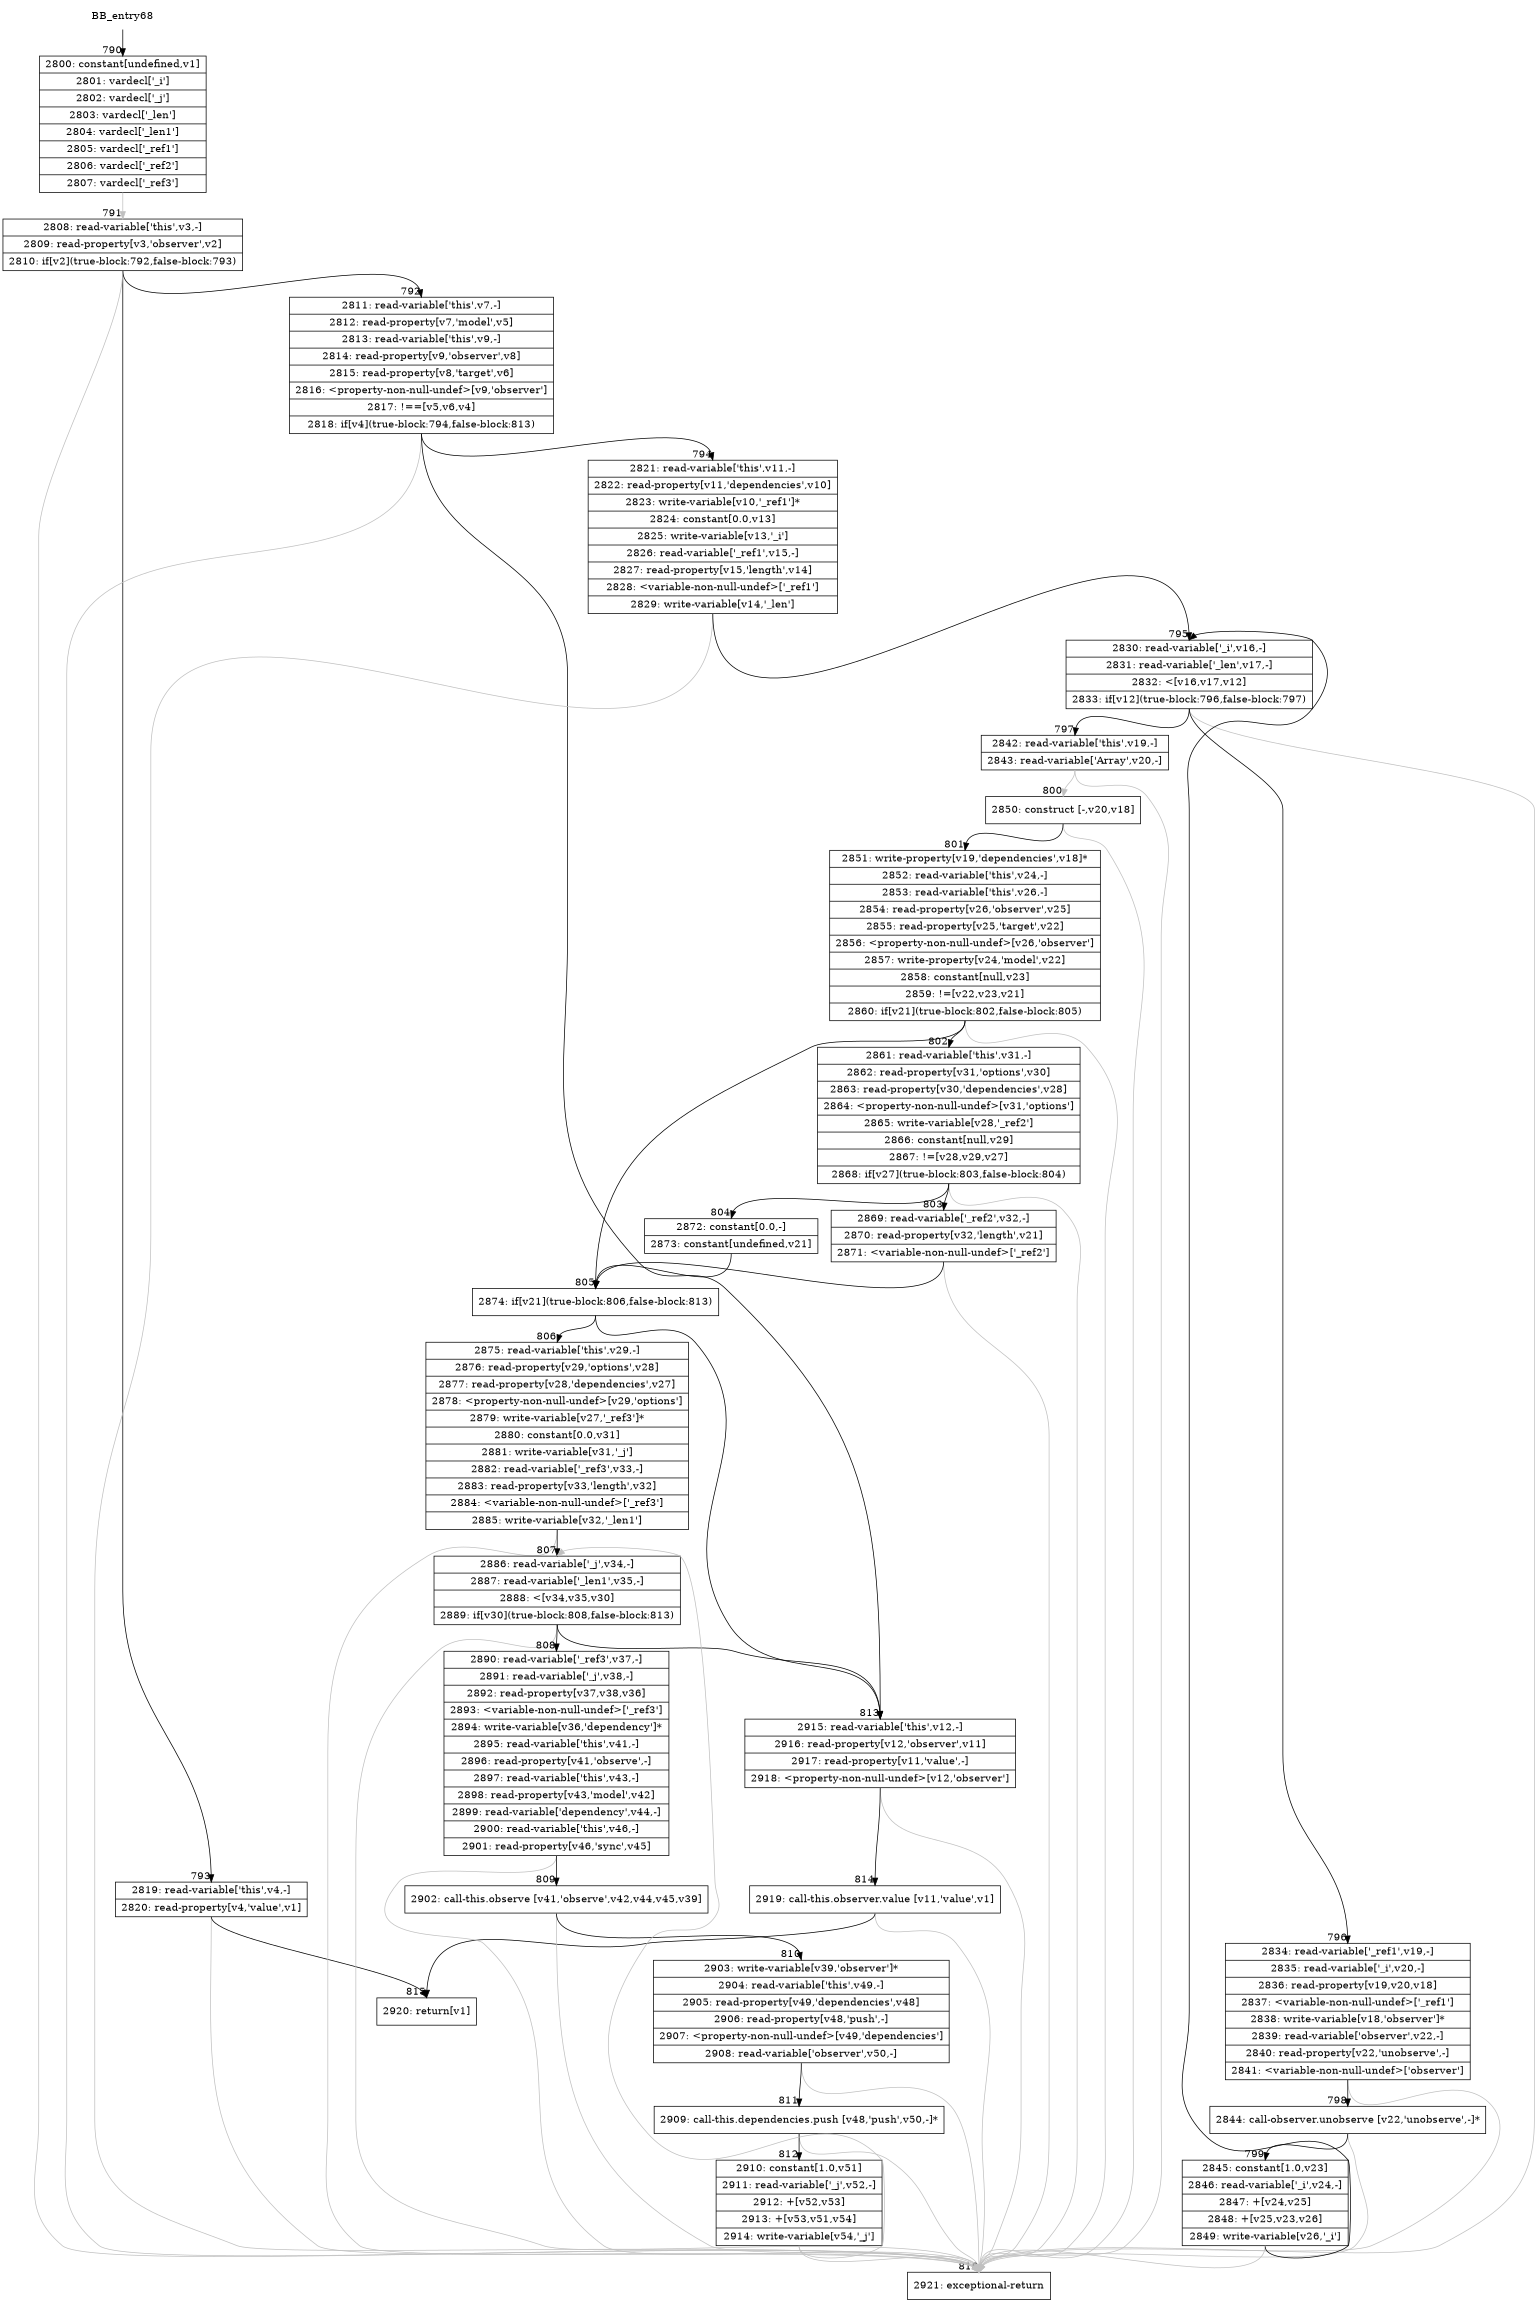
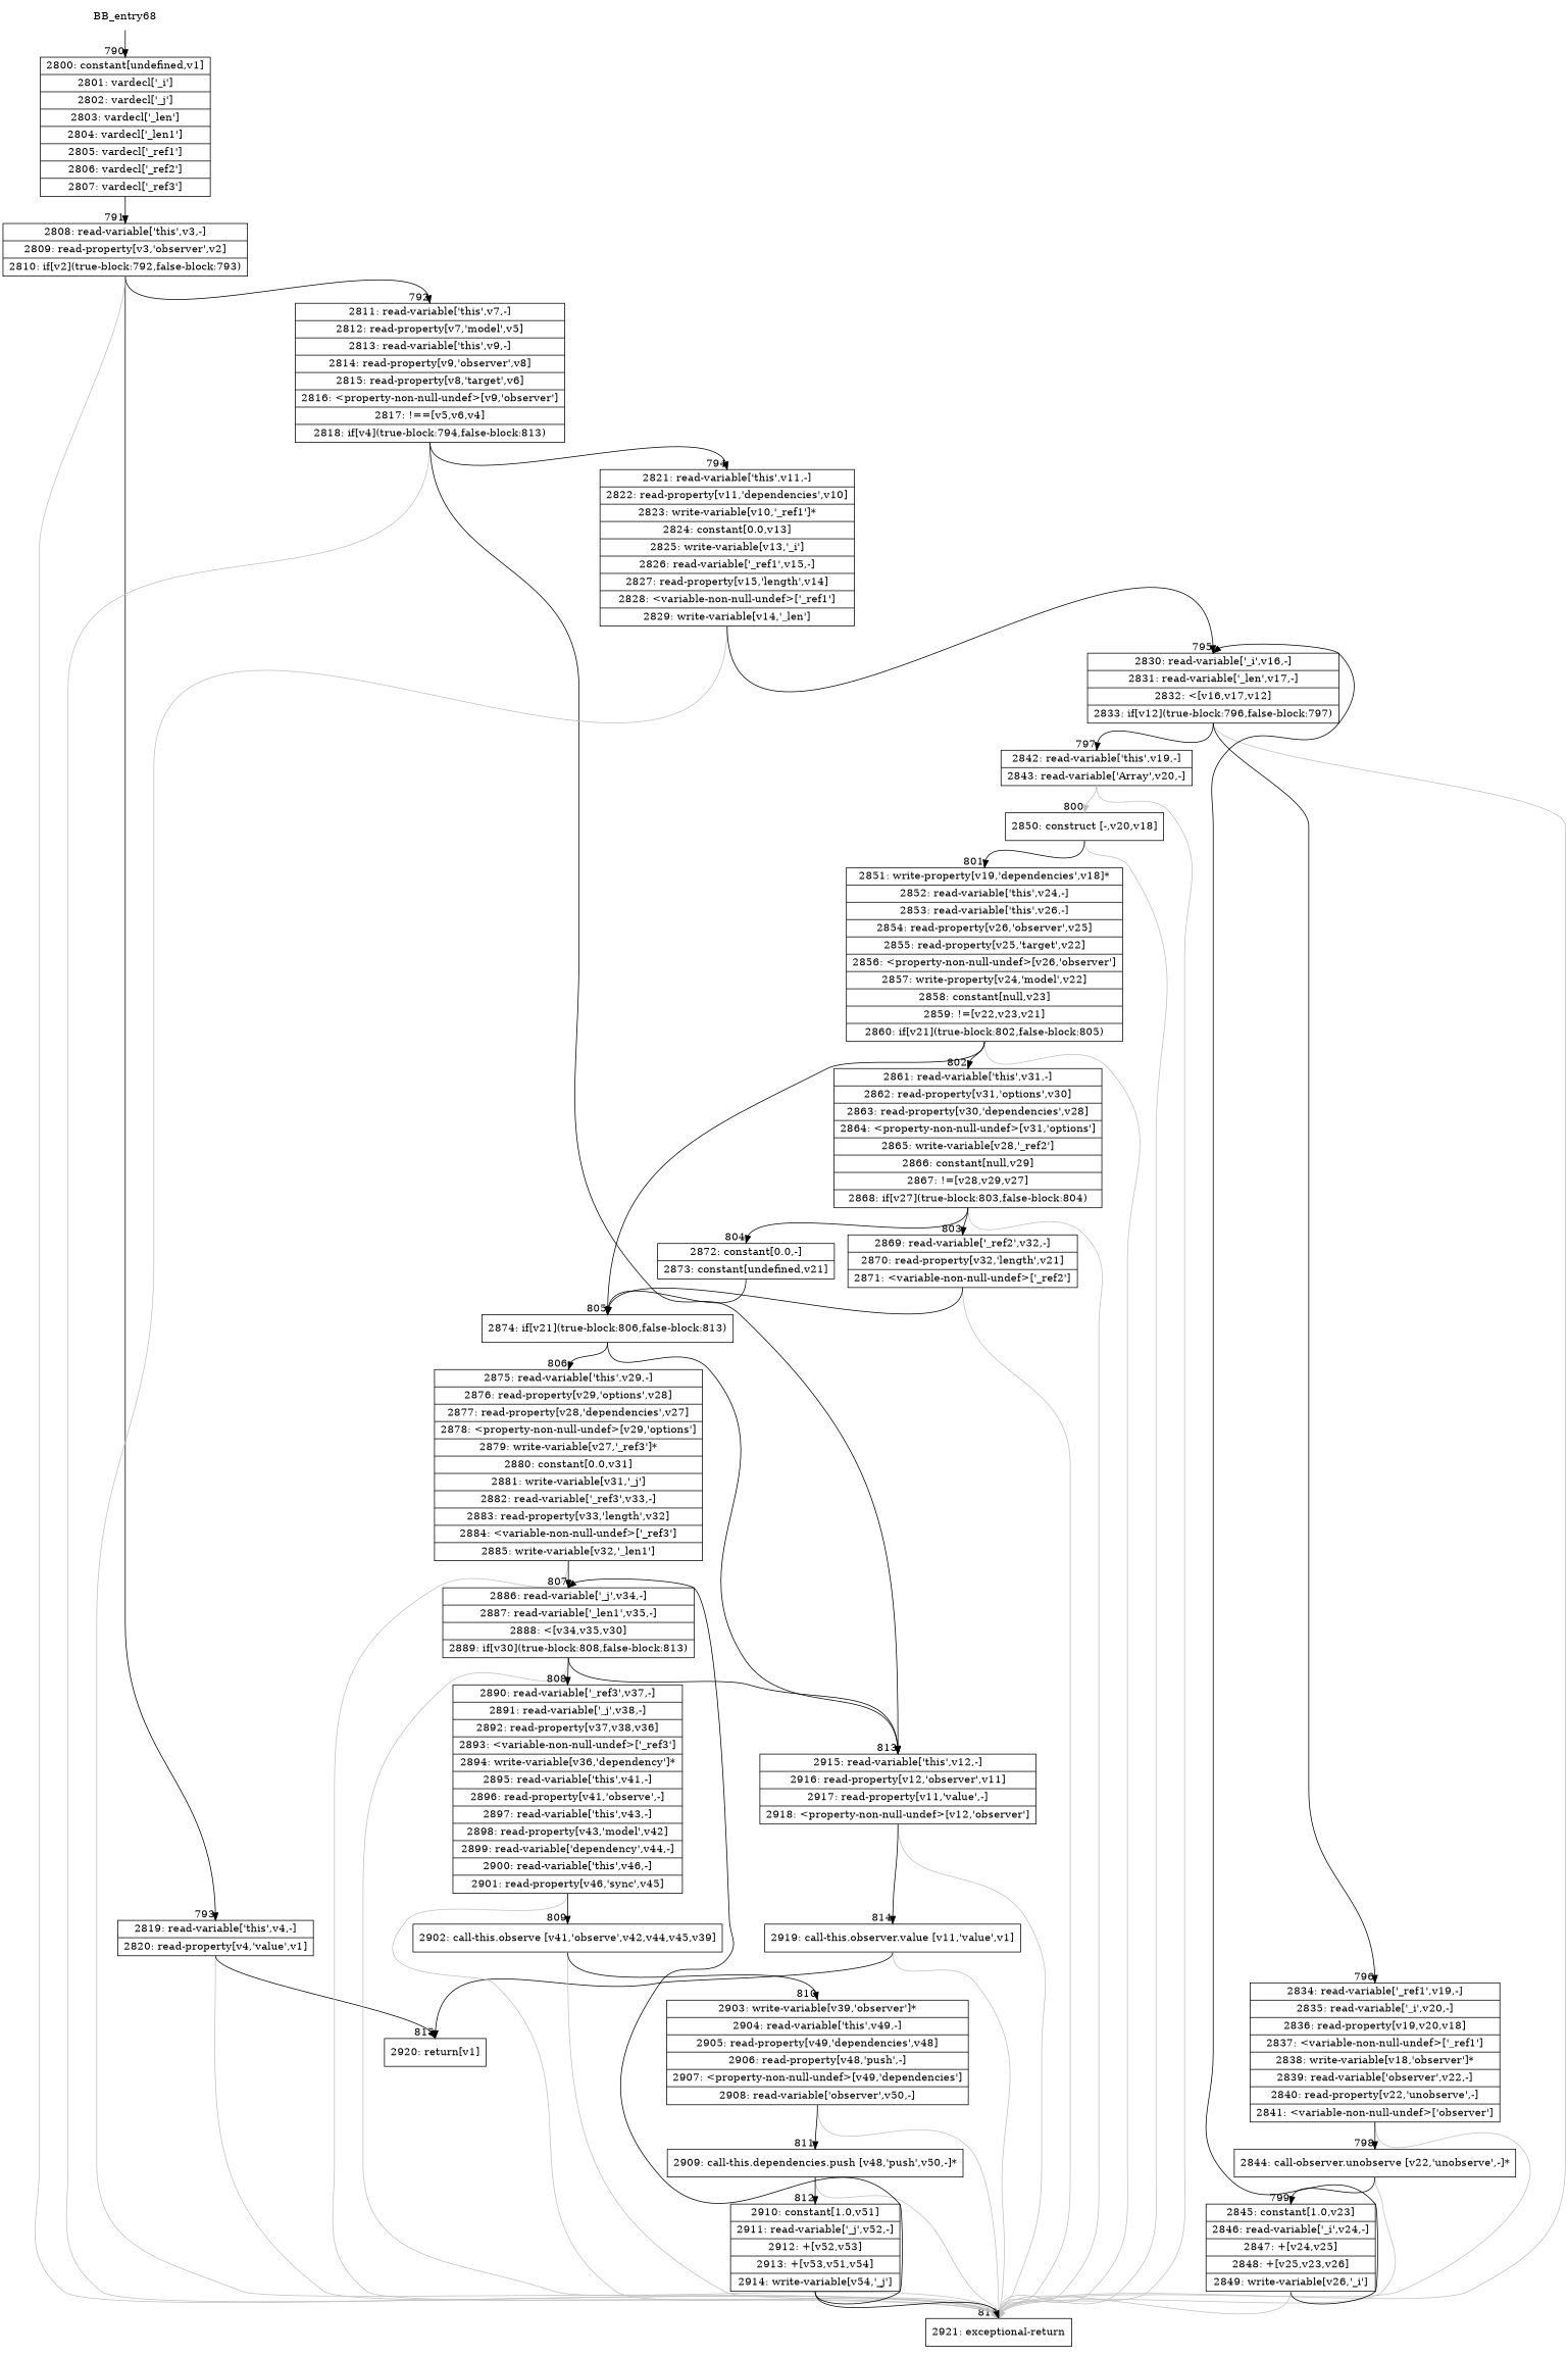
  digraph {
    rankdir=TD
    node [shape=record]
    edge [headport=n tailport=s]
    n1 [label=BB_entry68 shape=none]
    n2 [label="{2800: constant[undefined,v1]|2801: vardecl['_i']|2802: vardecl['_j']|2803: vardecl['_len']|2804: vardecl['_len1']|2805: vardecl['_ref1']|2806: vardecl['_ref2']|2807: vardecl['_ref3']}"]
    n3 [label="{2808: read-variable['this',v3,-]|2809: read-property[v3,'observer',v2]|2810: if[v2](true-block:792,false-block:793)}"]
    n4 [label="{2811: read-variable['this',v7,-]|2812: read-property[v7,'model',v5]|2813: read-variable['this',v9,-]|2814: read-property[v9,'observer',v8]|2815: read-property[v8,'target',v6]|2816: \<property-non-null-undef\>[v9,'observer']|2817: !==[v5,v6,v4]|2818: if[v4](true-block:794,false-block:813)}"]
    n5 [label="{2819: read-variable['this',v4,-]|2820: read-property[v4,'value',v1]}"]
    n6 [label="{2921: exceptional-return}"]
    n7 [label="{2821: read-variable['this',v11,-]|2822: read-property[v11,'dependencies',v10]|2823: write-variable[v10,'_ref1']*|2824: constant[0.0,v13]|2825: write-variable[v13,'_i']|2826: read-variable['_ref1',v15,-]|2827: read-property[v15,'length',v14]|2828: \<variable-non-null-undef\>['_ref1']|2829: write-variable[v14,'_len']}"]
    n8 [label="{2915: read-variable['this',v12,-]|2916: read-property[v12,'observer',v11]|2917: read-property[v11,'value',-]|2918: \<property-non-null-undef\>[v12,'observer']}"]
    n9 [label="{2920: return[v1]}"]
    n10 [label="{2830: read-variable['_i',v16,-]|2831: read-variable['_len',v17,-]|2832: \<[v16,v17,v12]|2833: if[v12](true-block:796,false-block:797)}"]
    n11 [label="{2919: call-this.observer.value [v11,'value',v1]}"]
    n12 [label="{2834: read-variable['_ref1',v19,-]|2835: read-variable['_i',v20,-]|2836: read-property[v19,v20,v18]|2837: \<variable-non-null-undef\>['_ref1']|2838: write-variable[v18,'observer']*|2839: read-variable['observer',v22,-]|2840: read-property[v22,'unobserve',-]|2841: \<variable-non-null-undef\>['observer']}"]
    n13 [label="{2842: read-variable['this',v19,-]|2843: read-variable['Array',v20,-]}"]
    n14 [label="{2844: call-observer.unobserve [v22,'unobserve',-]*}"]
    n15 [label="{2850: construct [-,v20,v18]}"]
    n16 [label="{2845: constant[1.0,v23]|2846: read-variable['_i',v24,-]|2847: +[v24,v25]|2848: +[v25,v23,v26]|2849: write-variable[v26,'_i']}"]
    n17 [label="{2851: write-property[v19,'dependencies',v18]*|2852: read-variable['this',v24,-]|2853: read-variable['this',v26,-]|2854: read-property[v26,'observer',v25]|2855: read-property[v25,'target',v22]|2856: \<property-non-null-undef\>[v26,'observer']|2857: write-property[v24,'model',v22]|2858: constant[null,v23]|2859: !=[v22,v23,v21]|2860: if[v21](true-block:802,false-block:805)}"]
    n18 [label="{2874: if[v21](true-block:806,false-block:813)}"]
    n19 [label="{2861: read-variable['this',v31,-]|2862: read-property[v31,'options',v30]|2863: read-property[v30,'dependencies',v28]|2864: \<property-non-null-undef\>[v31,'options']|2865: write-variable[v28,'_ref2']|2866: constant[null,v29]|2867: !=[v28,v29,v27]|2868: if[v27](true-block:803,false-block:804)}"]
    n20 [label="{2875: read-variable['this',v29,-]|2876: read-property[v29,'options',v28]|2877: read-property[v28,'dependencies',v27]|2878: \<property-non-null-undef\>[v29,'options']|2879: write-variable[v27,'_ref3']*|2880: constant[0.0,v31]|2881: write-variable[v31,'_j']|2882: read-variable['_ref3',v33,-]|2883: read-property[v33,'length',v32]|2884: \<variable-non-null-undef\>['_ref3']|2885: write-variable[v32,'_len1']}"]
    n21 [label="{2869: read-variable['_ref2',v32,-]|2870: read-property[v32,'length',v21]|2871: \<variable-non-null-undef\>['_ref2']}"]
    n22 [label="{2872: constant[0.0,-]|2873: constant[undefined,v21]}"]
    n23 [label="{2886: read-variable['_j',v34,-]|2887: read-variable['_len1',v35,-]|2888: \<[v34,v35,v30]|2889: if[v30](true-block:808,false-block:813)}"]
    n24 [label="{2890: read-variable['_ref3',v37,-]|2891: read-variable['_j',v38,-]|2892: read-property[v37,v38,v36]|2893: \<variable-non-null-undef\>['_ref3']|2894: write-variable[v36,'dependency']*|2895: read-variable['this',v41,-]|2896: read-property[v41,'observe',-]|2897: read-variable['this',v43,-]|2898: read-property[v43,'model',v42]|2899: read-variable['dependency',v44,-]|2900: read-variable['this',v46,-]|2901: read-property[v46,'sync',v45]}"]
    n25 [label="{2902: call-this.observe [v41,'observe',v42,v44,v45,v39]}"]
    n26 [label="{2903: write-variable[v39,'observer']*|2904: read-variable['this',v49,-]|2905: read-property[v49,'dependencies',v48]|2906: read-property[v48,'push',-]|2907: \<property-non-null-undef\>[v49,'dependencies']|2908: read-variable['observer',v50,-]}"]
    n27 [label="{2909: call-this.dependencies.push [v48,'push',v50,-]*}"]
    n28 [label="{2910: constant[1.0,v51]|2911: read-variable['_j',v52,-]|2912: +[v52,v53]|2913: +[v53,v51,v54]|2914: write-variable[v54,'_j']}"]
    n1 -> n2 [headlabel="    790"]
-   n2 -> n3 [headlabel="      791" color=gray]
+   n2 -> n3 [headlabel="      791"]
    n3 -> n4 [headlabel="      792"]
    n3 -> n5 [headlabel="      793"]
    n3 -> n6 [color=gray headlabel="      816"]
    n4 -> n6 [color=gray]
    n4 -> n7 [headlabel="      794"]
    n4 -> n8 [headlabel="      813"]
    n5 -> n6 [color=gray]
    n5 -> n9 [headlabel="      815"]
    n7 -> n6 [color=gray]
    n7 -> n10 [headlabel="      795"]
    n8 -> n6 [color=gray]
    n8 -> n11 [headlabel="      814"]
    n10 -> n6 [color=gray]
    n10 -> n12 [headlabel="      796"]
    n10 -> n13 [headlabel="      797"]
    n11 -> n6 [color=gray]
    n11 -> n9
    n12 -> n6 [color=gray]
    n12 -> n14 [headlabel="      798"]
    n13 -> n6 [color=gray]
    n13 -> n15 [color=gray headlabel="      800"]
    n14 -> n6 [color=gray]
    n14 -> n16 [headlabel="      799"]
    n15 -> n6 [color=gray]
    n15 -> n17 [headlabel="      801"]
    n16 -> n6 [color=gray]
    n16 -> n10
    n17 -> n6 [color=gray]
    n17 -> n18 [headlabel="      805"]
    n17 -> n19 [headlabel="      802"]
    n18 -> n8
    n18 -> n20 [headlabel="      806"]
    n19 -> n6 [color=gray]
    n19 -> n21 [headlabel="      803"]
    n19 -> n22 [headlabel="      804"]
    n20 -> n6 [color=gray]
    n20 -> n23 [headlabel="      807"]
    n21 -> n6 [color=gray]
    n21 -> n18
    n22 -> n18
    n23 -> n6 [color=gray]
    n23 -> n8
    n23 -> n24 [headlabel="      808"]
    n24 -> n6 [color=gray]
    n24 -> n25 [headlabel="      809"]
    n25 -> n6 [color=gray]
    n25 -> n26 [headlabel="      810"]
    n26 -> n6 [color=gray]
    n26 -> n27 [headlabel="      811"]
    n27 -> n6 [color=gray]
    n27 -> n28 [headlabel="      812"]
-   n28 -> n6 [color=gray]
-   n28 -> n23 [color=gray]
+   n28 -> n6 [color=black]
+   n28 -> n23
  }
